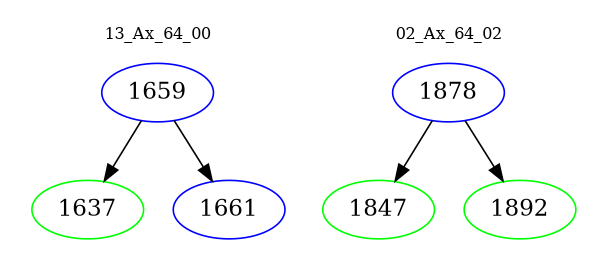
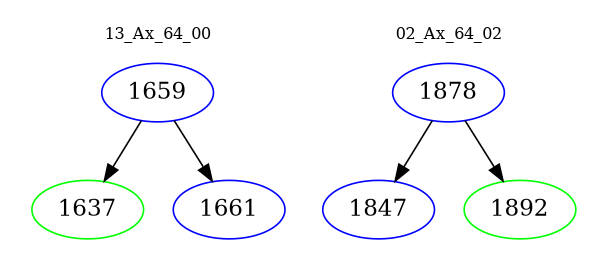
  digraph {
    node [color=blue]
    edge [color=black]
    n1 [label=1659]
    n2 [color=green label=1637]
    n3 [label=1661]
    n4 [label=1878]
-   n5 [color=green label=1847]
+   n5 [label=1847]
    n6 [color=green label=1892]
    subgraph cluster_1 {
      color=white
      fontsize=10
      label="13_Ax_64_00"
      n1
      n2
      n3
    }
    subgraph cluster_2 {
      color=white
      fontsize=10
      label="02_Ax_64_02"
      n4
      n5
      n6
    }
    n1 -> n2
    n1 -> n3
    n4 -> n5
    n4 -> n6
  }
